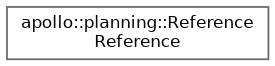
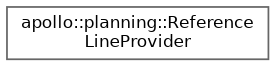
  digraph {
    rankdir=LR
-   n1 [color=gray40 fillcolor=white fontname=Helvetica fontsize=10 height=0.2 label="apollo::planning::Reference\lReference" shape=box style=filled width=0.4]
+   n1 [color=gray40 fillcolor=white fontname=Helvetica fontsize=10 height=0.2 label="apollo::planning::Reference\lLineProvider" shape=box style=filled width=0.4]
  }
